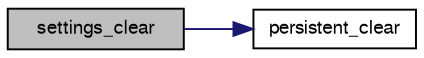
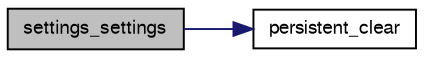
  digraph {
    rankdir=LR
    node [color=black fontname=FreeSans fontsize=10 shape=record style=filled]
-   n1 [fillcolor=grey75 fontcolor=black height=0.2 label=settings_clear width=0.4]
+   n1 [fillcolor=grey75 fontcolor=black height=0.2 label=settings_settings width=0.4]
    n2 [fillcolor=white height=0.2 label=persistent_clear width=0.4]
    n1 -> n2 [color=midnightblue fontname=FreeSans fontsize=10 labelfontname=FreeSans labelfontsize=10 style=solid]
  }
